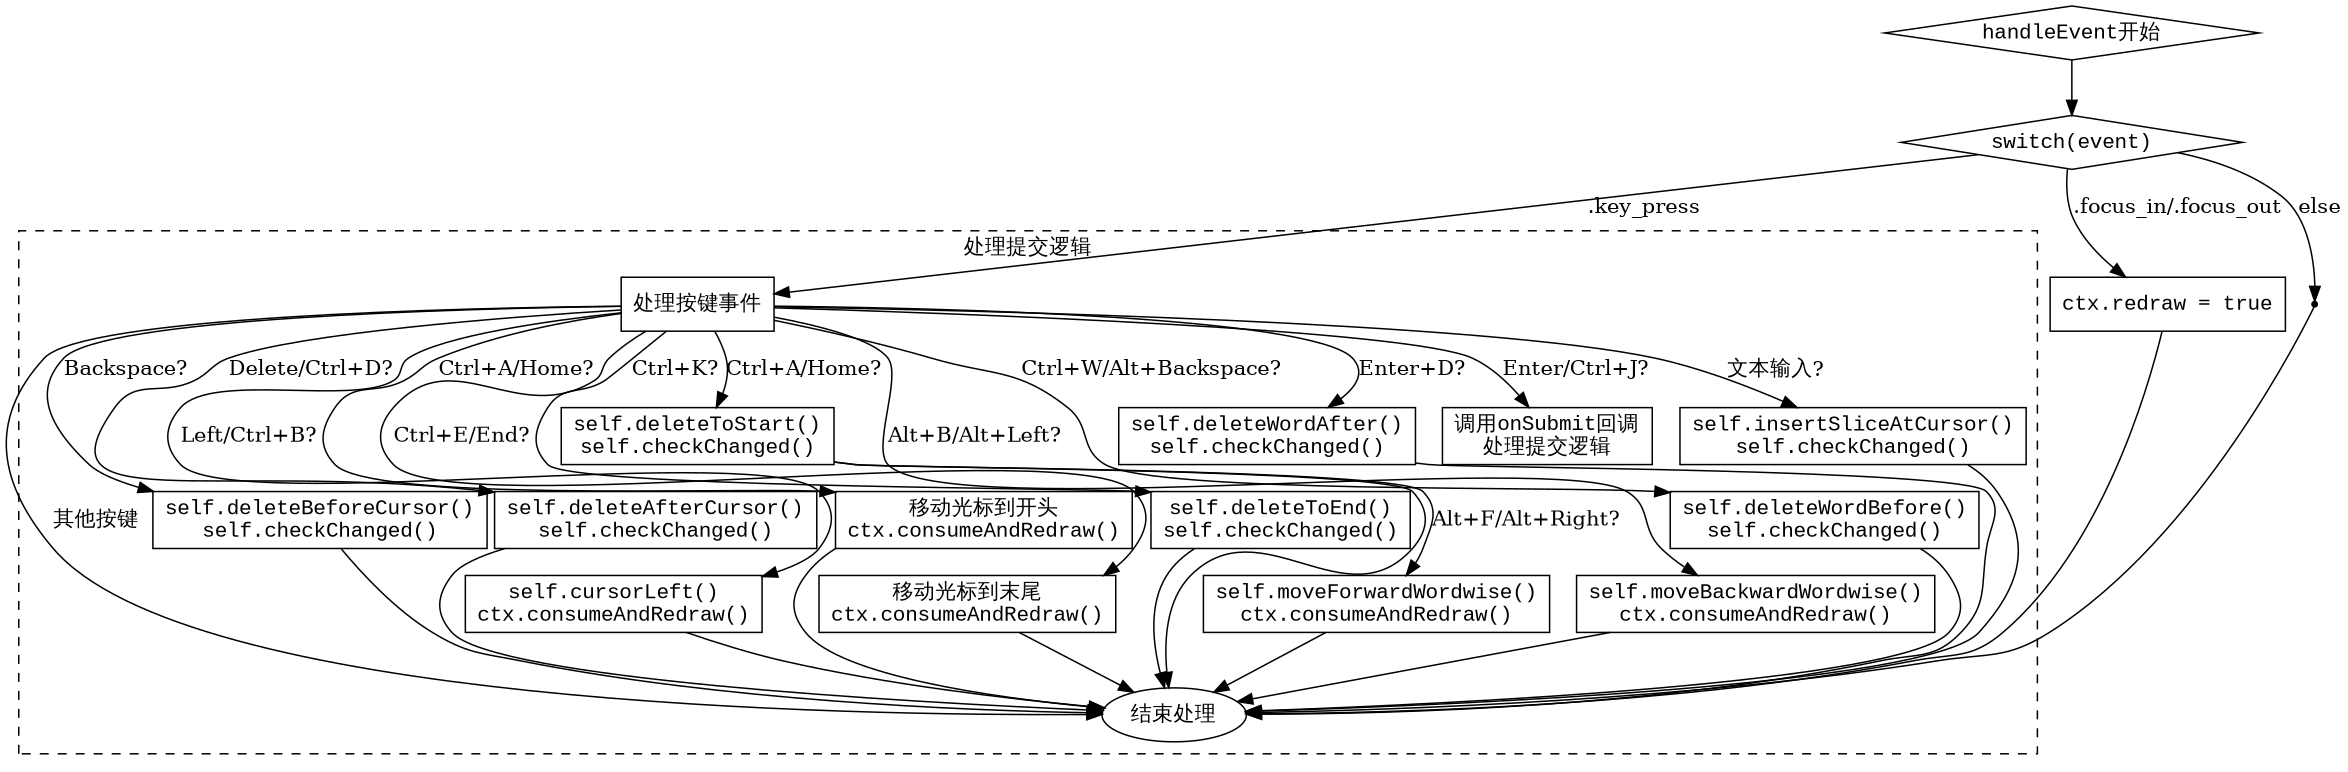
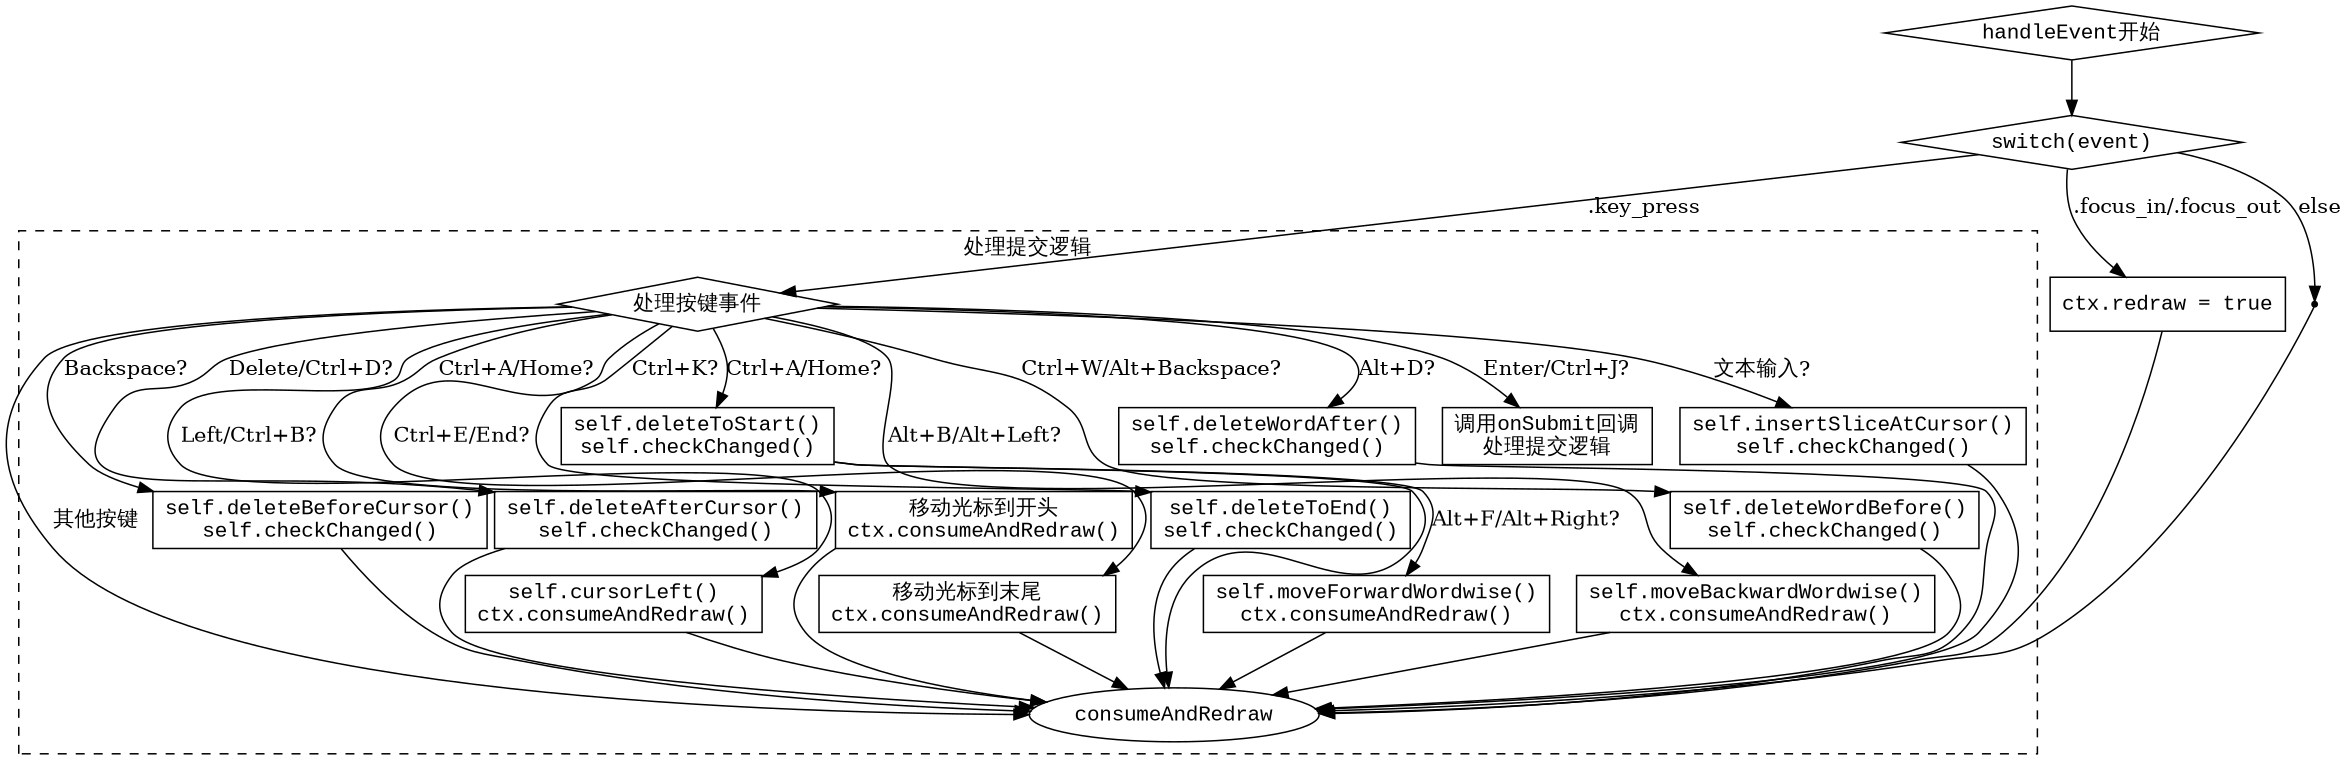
  digraph {
    node [fontname="Courier New" shape=box]
-   n1 [label="结束处理" shape=ellipse]
-   n2 [label="处理按键事件"]
+   n1 [label=consumeAndRedraw shape=ellipse]
+   n2 [label="处理按键事件" shape=diamond]
    n3 [label="self.deleteBeforeCursor()\nself.checkChanged()"]
    n4 [label="self.deleteAfterCursor()\nself.checkChanged()"]
    n5 [label="self.cursorLeft()\nctx.consumeAndRedraw()"]
    n6 [label="移动光标到开头\nctx.consumeAndRedraw()"]
    n7 [label="移动光标到末尾\nctx.consumeAndRedraw()"]
    n8 [label="self.deleteToEnd()\nself.checkChanged()"]
    n9 [label="self.deleteToStart()\nself.checkChanged()"]
    n10 [label="self.moveBackwardWordwise()\nctx.consumeAndRedraw()"]
    n11 [label="self.moveForwardWordwise()\nctx.consumeAndRedraw()"]
    n12 [label="self.deleteWordBefore()\nself.checkChanged()"]
    n13 [label="self.deleteWordAfter()\nself.checkChanged()"]
    n14 [label="调用onSubmit回调\n处理提交逻辑"]
    n15 [label="self.insertSliceAtCursor()\nself.checkChanged()"]
    n16 [label="handleEvent开始" shape=diamond]
    n17 [label="switch(event)" shape=diamond]
    n18 [label="ctx.redraw = true" shape=rectangle]
    n19 [label="其他事件\n直接忽略" shape=point]
    subgraph cluster_1 {
      label="处理提交逻辑"
      style=dashed
      n1
      n2
      n3
      n4
      n5
      n6
      n7
      n8
      n9
      n10
      n11
      n12
      n13
      n14
      n15
    }
    n2 -> n1 [label="其他按键"]
    n2 -> n3 [label="Backspace?"]
    n2 -> n4 [label="Delete/Ctrl+D?"]
    n2 -> n5 [label="Left/Ctrl+B?"]
    n2 -> n6 [label="Ctrl+A/Home?"]
    n2 -> n7 [label="Ctrl+E/End?"]
    n2 -> n8 [label="Ctrl+K?"]
    n2 -> n9 [label="Ctrl+A/Home?"]
    n2 -> n10 [label="Alt+B/Alt+Left?"]
    n2 -> n12 [label="Ctrl+W/Alt+Backspace?"]
-   n2 -> n13 [label="Enter+D?"]
+   n2 -> n13 [label="Alt+D?"]
    n2 -> n14 [label="Enter/Ctrl+J?"]
    n2 -> n15 [label="文本输入?"]
    n3 -> n1
    n4 -> n1
    n5 -> n1
    n6 -> n1
    n7 -> n1
    n8 -> n1
    n9 -> n1
    n9 -> n11 [label="Alt+F/Alt+Right?"]
    n10 -> n1
    n11 -> n1
    n12 -> n1
    n13 -> n1
    n15 -> n1
    n16 -> n17
    n17 -> n2 [label=".key_press"]
    n17 -> n18 [label=".focus_in/.focus_out"]
    n17 -> n19 [label=else]
    n18 -> n1
    n19 -> n1
  }
